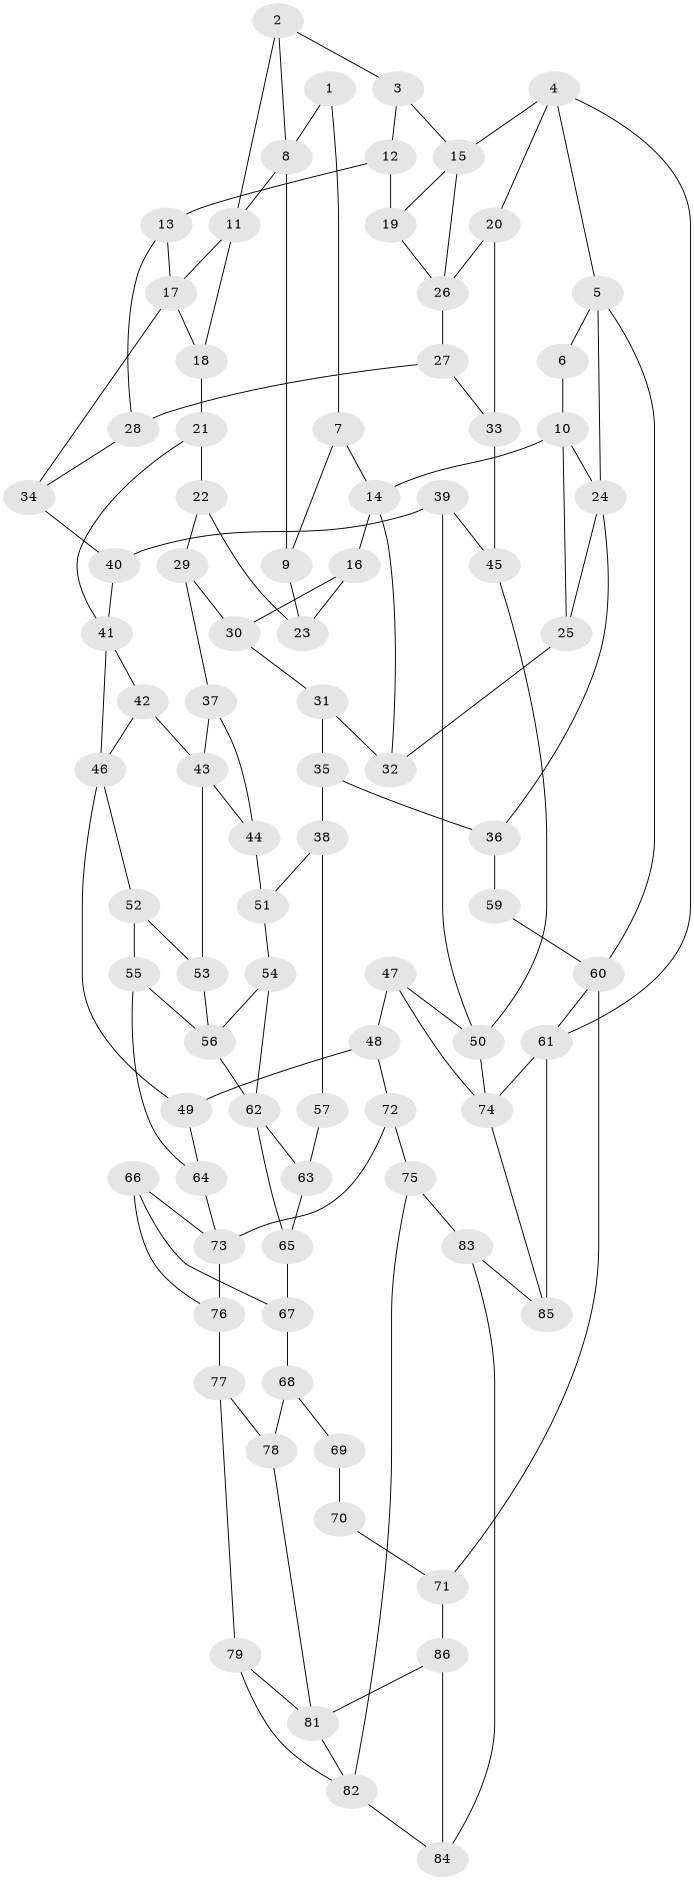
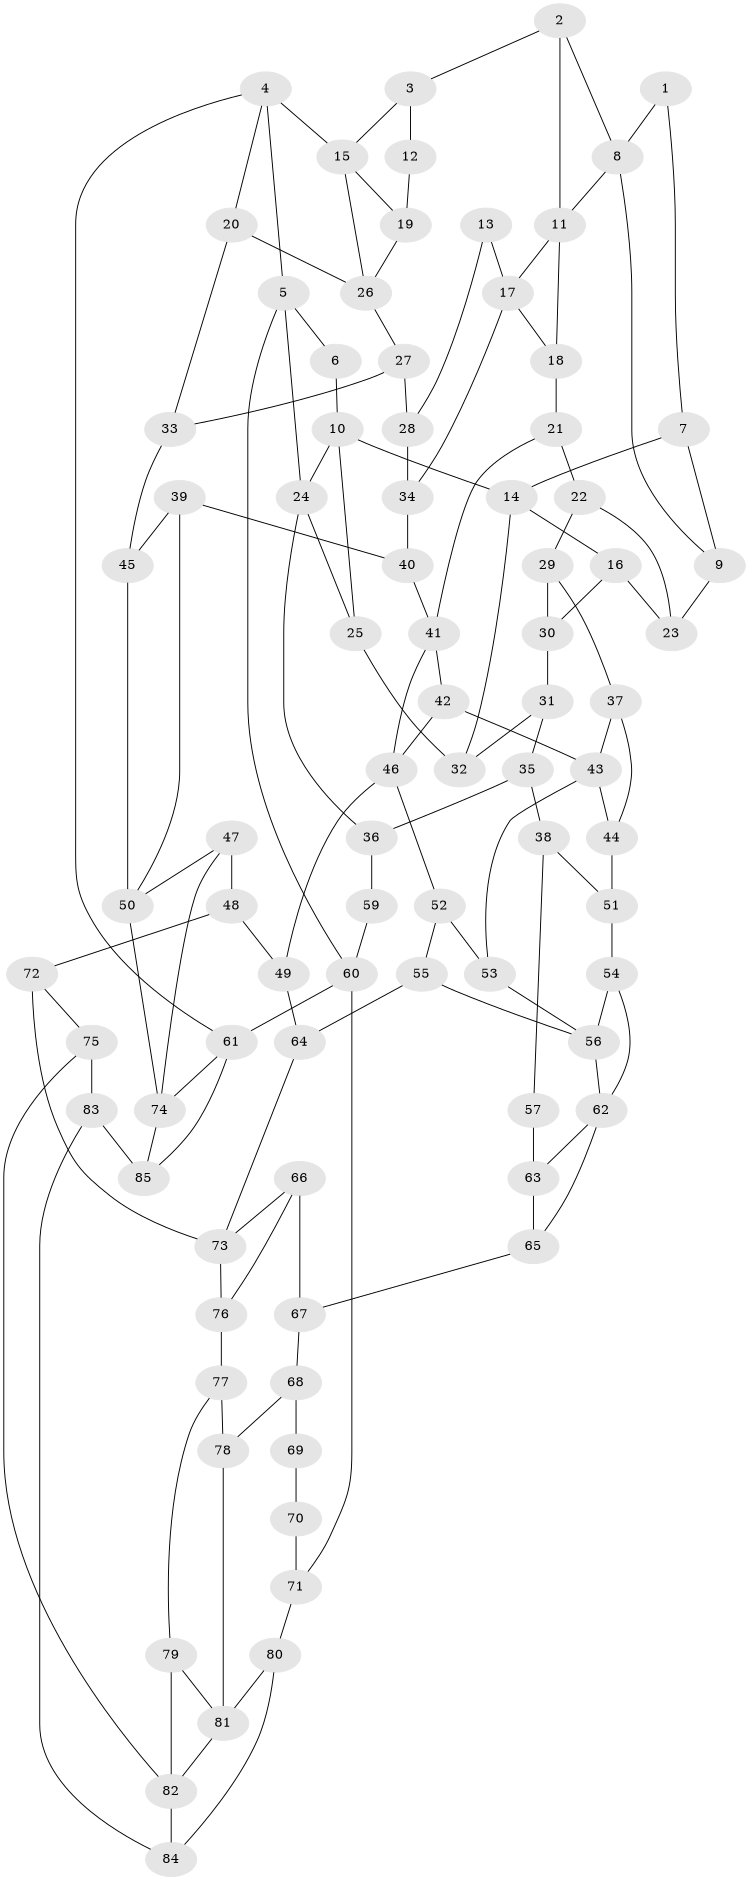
  graph {
    node [color=gray90 style=filled]
    edge [weight=1.0]
    1
    7
    8
    9
    14
    11
    2
    3
    12
    15
    17
    18
    13
    19
    26
    4
    5
    20
    61
    6
    24
    60
    33
    74
    85
    10
    25
    36
    71
    23
    16
    32
    34
    21
    28
    30
    27
    31
    40
    22
    41
    45
    29
    42
    46
    37
    59
    43
    44
    35
    38
    50
    51
    57
    53
    54
    63
    39
    49
    52
    56
    64
    55
    47
    48
    72
    73
    75
    62
    65
    70
-   80 [label=86]
+   80
    67
    76
    68
    66
    77
    69
    78
    81
    84
    82
    83
    79
    1 -- 7
    1 -- 8
    7 -- 9
    7 -- 14
    8 -- 9
    8 -- 11
    9 -- 23 [weight=2.0]
    14 -- 16
    14 -- 32
    11 -- 17
    11 -- 18
    2 -- 8
    2 -- 11
    2 -- 3
    3 -- 12
    3 -- 15
-   12 -- 13
    12 -- 19 [weight=2.0]
    15 -- 19
    15 -- 26
    17 -- 18
    17 -- 34
    18 -- 21
    13 -- 17
    13 -- 28
    19 -- 26
    26 -- 27
    4 -- 15
    4 -- 5
    4 -- 20
    4 -- 61
    5 -- 6
    5 -- 24
    5 -- 60
    20 -- 26
    20 -- 33
    61 -- 74
    61 -- 85
    6 -- 10
    24 -- 25
    24 -- 36
    60 -- 61
    60 -- 71
    33 -- 45 [weight=2.0]
    74 -- 85
    10 -- 14
    10 -- 24
    10 -- 25
    25 -- 32 [weight=2.0]
    36 -- 59
    71 -- 80
    16 -- 23
    16 -- 30
    34 -- 40
    21 -- 22
    21 -- 41
    28 -- 34
    30 -- 31
    27 -- 33
    27 -- 28
    31 -- 32
    31 -- 35
    40 -- 41
    22 -- 23
    22 -- 29
    41 -- 42
    41 -- 46
    45 -- 50
    29 -- 30
    29 -- 37
    42 -- 46
    42 -- 43
    46 -- 49
    46 -- 52
    37 -- 43
    37 -- 44
    59 -- 60
    43 -- 44
    43 -- 53
    44 -- 51 [weight=2.0]
    35 -- 36
    35 -- 38
    38 -- 51
    38 -- 57
    50 -- 74
    51 -- 54
    57 -- 63 [weight=2.0]
    53 -- 56
    54 -- 56
    54 -- 62
    63 -- 65
    39 -- 40
    39 -- 45
    39 -- 50
    49 -- 64
    52 -- 53
    52 -- 55
    56 -- 62
    64 -- 73
    55 -- 56
    55 -- 64
    47 -- 74
    47 -- 50
    47 -- 48
    48 -- 49
    48 -- 72
    72 -- 73
    72 -- 75
    73 -- 76
    75 -- 82
    75 -- 83
    62 -- 63
    62 -- 65
    65 -- 67
    70 -- 71
    80 -- 81
    80 -- 84
    67 -- 68
    76 -- 77
    68 -- 69
    68 -- 78
    66 -- 73
    66 -- 67
    66 -- 76
    77 -- 78
    77 -- 79
    69 -- 70 [weight=2.0]
    78 -- 81
    81 -- 82
    82 -- 84
    83 -- 85 [weight=2.0]
    83 -- 84
    79 -- 81
    79 -- 82
  }
